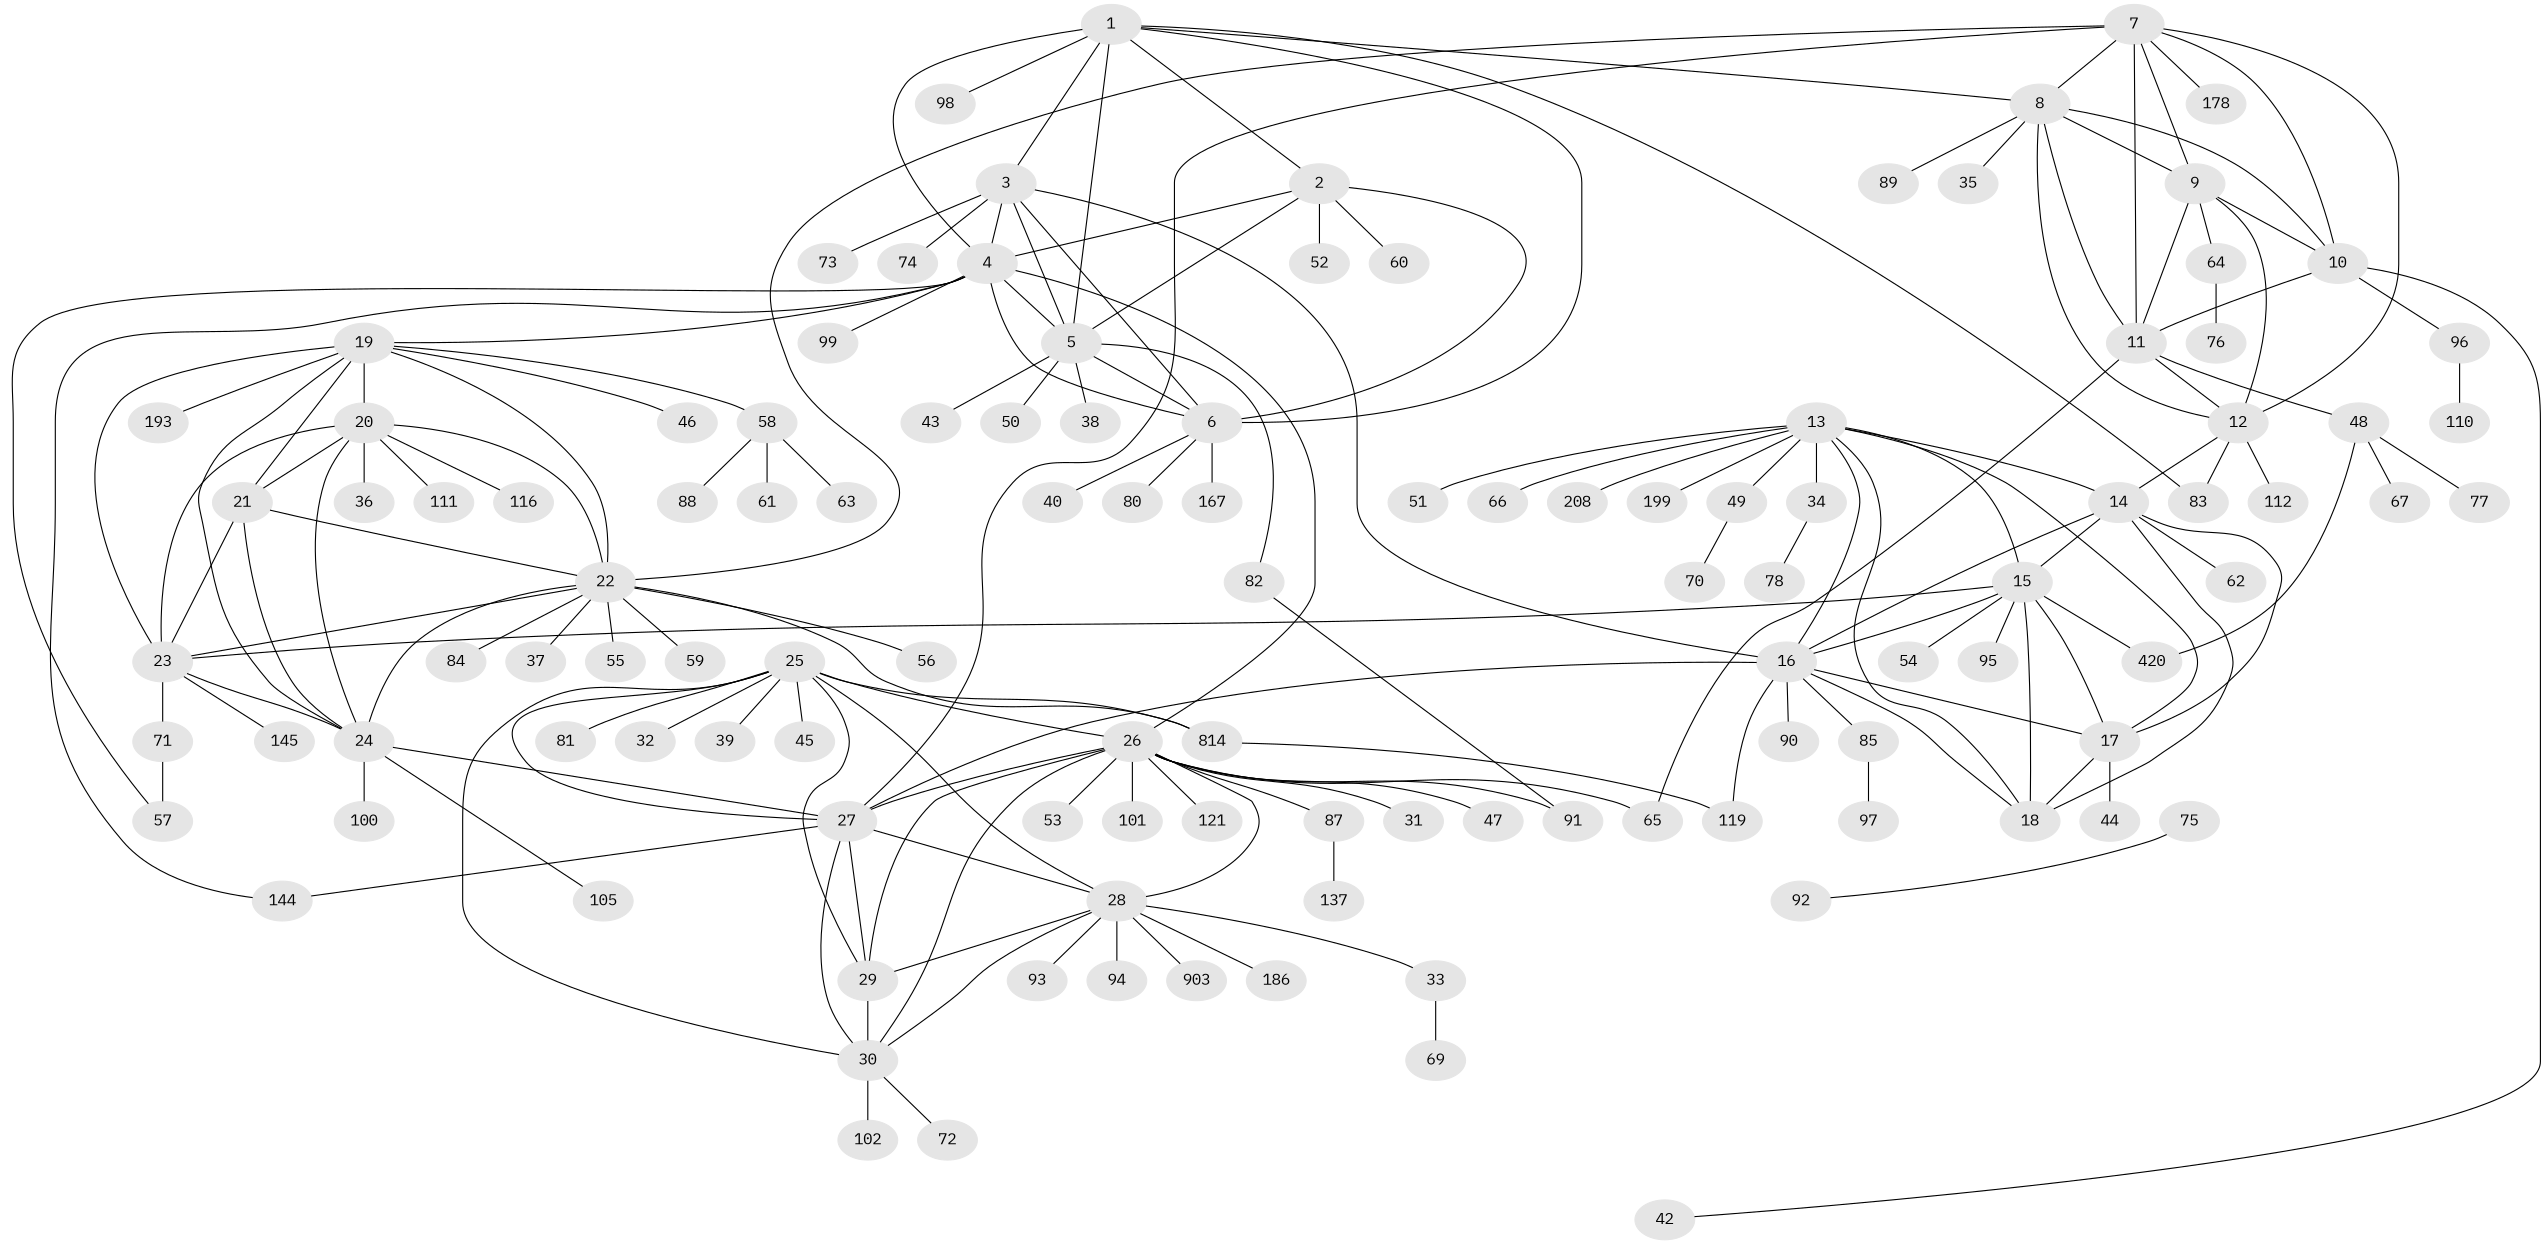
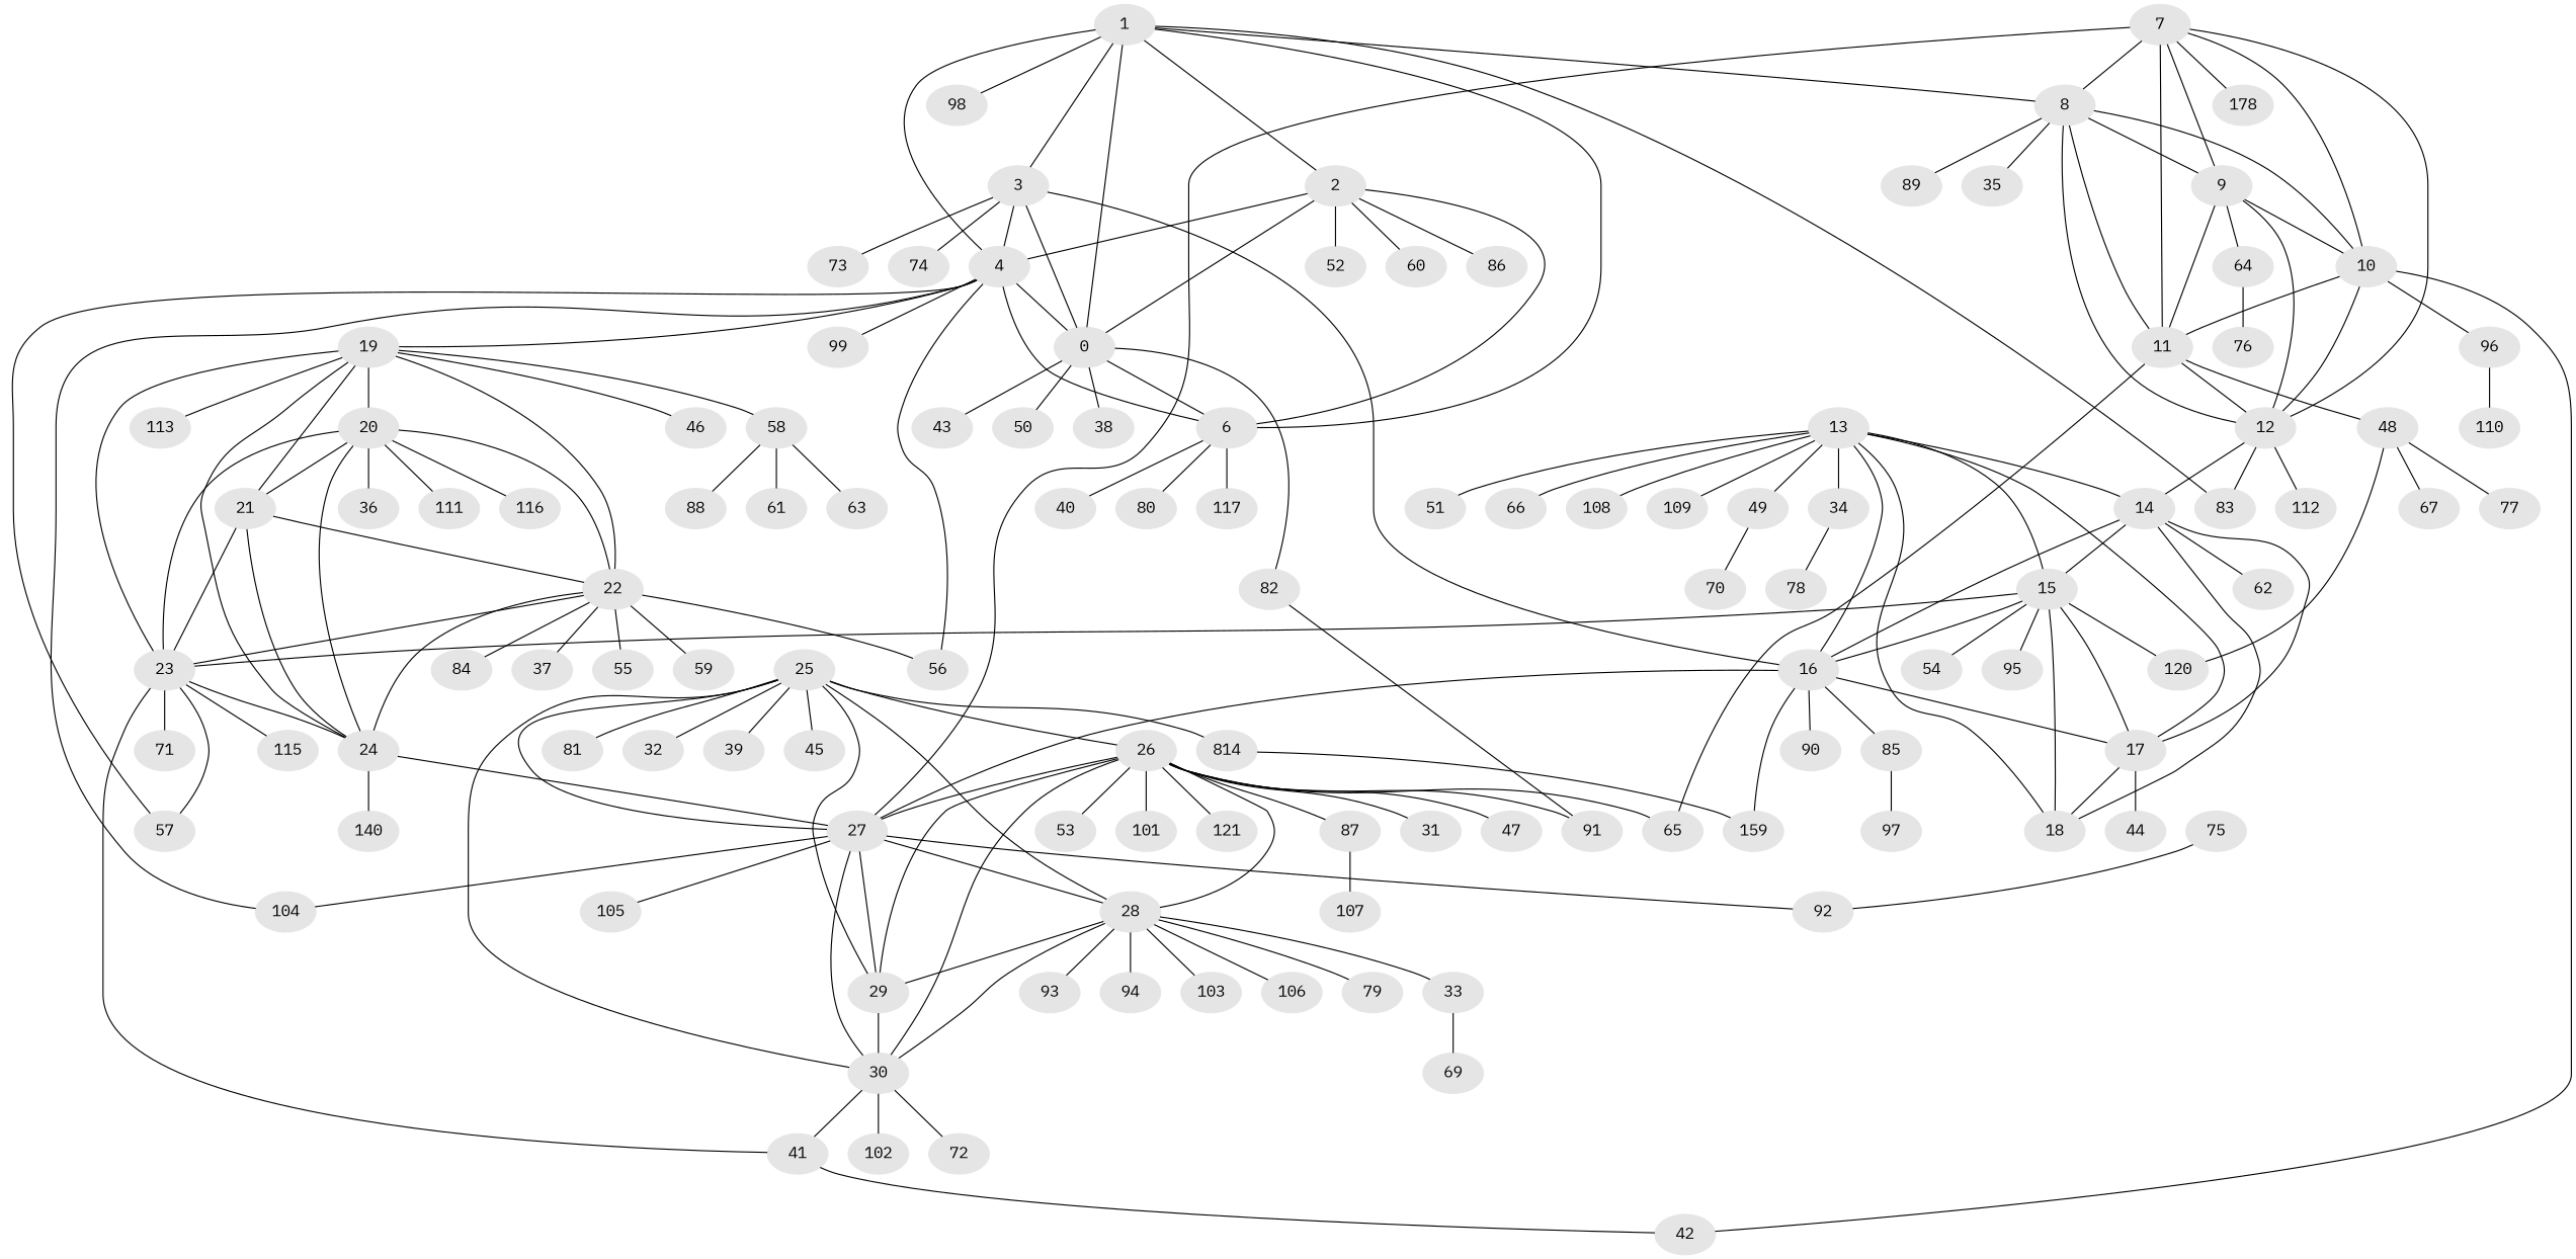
  graph {
    fontname="IBM Plex Mono"
    node [color=gray90 fontname="IBM Plex Mono" style=filled]
    edge [fontname="IBM Plex Mono"]
    1
    2
    3
    4
-   5
+   5 [label=0]
    6
    8
    83
    98
    52
    60
+   86
    16
    73
    74
    19
    26
    99
-   104 [label=144]
+   104
    57
    38
    43
    50
    82
    40
    80
-   117 [label=167]
+   117
    9
    10
    11
    12
    35
    89
    27
    17
    18
    85
    90
-   119
+   119 [label=159]
    22
    23
    20
    21
    24
    46
    58
-   113 [label=193]
+   113
    65
    28
    29
    30
    31
    47
    53
    87
    91
    101
    121
    75
    92
    7
    n62 [label=178]
    64
    42
    96
    48
    14
    112
    37
    55
    56
    59
    84
    n74 [label=814]
    105
    76
    110
-   120 [label=420]
+   120
    67
    77
    15
    62
    13
    34
    49
    51
    66
-   108 [label=208]
-   109 [label=199]
+   108
+   109
    54
    95
    44
    78
    70
+   41
    71
-   115 [label=145]
+   115
    97
    36
    111
    116
-   100
+   100 [label=140]
    61
    63
    88
    25
    32
    39
    45
    81
    33
+   79
    93
    94
-   103 [label=903]
-   106 [label=186]
+   103
+   106
    72
    102
-   107 [label=137]
+   107
    69
    1 -- 2
    1 -- 3
    1 -- 4
    1 -- 5
    1 -- 6
    1 -- 8
    1 -- 83
    1 -- 98
    2 -- 4
    2 -- 5
    2 -- 6
    2 -- 52
    2 -- 60
+   2 -- 86
    3 -- 4
    3 -- 5
-   3 -- 6
    3 -- 16
    3 -- 73
    3 -- 74
    4 -- 5
    4 -- 6
    4 -- 19
-   4 -- 26
+   4 -- 56
    4 -- 99
    4 -- 104
    4 -- 57
    5 -- 6
    5 -- 38
    5 -- 43
    5 -- 50
    5 -- 82
    6 -- 40
    6 -- 80
    6 -- 117
    8 -- 9
    8 -- 10
    8 -- 11
    8 -- 12
    8 -- 35
    8 -- 89
    16 -- 27
    16 -- 17
-   16 -- 18
    16 -- 85
    16 -- 90
    16 -- 119
    19 -- 22
    19 -- 23
    19 -- 20
    19 -- 21
    19 -- 24
    19 -- 46
    19 -- 58
    19 -- 113
    26 -- 27
    26 -- 65
    26 -- 28
    26 -- 29
    26 -- 30
    26 -- 31
    26 -- 47
    26 -- 53
    26 -- 87
    26 -- 91
    26 -- 101
    26 -- 121
    82 -- 91
    9 -- 10
    9 -- 11
    9 -- 12
    9 -- 64
    10 -- 11
+   10 -- 12
    10 -- 42
    10 -- 96
    11 -- 12
    11 -- 65
    11 -- 48
    12 -- 83
    12 -- 14
    12 -- 112
    27 -- 104
    27 -- 28
    27 -- 29
    27 -- 30
-   24 -- 105
+   27 -- 92
+   27 -- 105
    17 -- 18
    17 -- 44
    85 -- 97
    22 -- 23
    22 -- 24
    22 -- 37
    22 -- 55
    22 -- 56
    22 -- 59
    22 -- 84
-   22 -- n74
-   71 -- 57
+   23 -- 57
    23 -- 24
+   23 -- 41
    23 -- 71
    23 -- 115
    20 -- 22
    20 -- 23
    20 -- 21
    20 -- 24
    20 -- 36
    20 -- 111
    20 -- 116
    21 -- 22
    21 -- 23
    21 -- 24
    24 -- 27
    24 -- 100
    58 -- 61
    58 -- 63
    58 -- 88
    28 -- 29
    28 -- 30
    28 -- 33
+   28 -- 79
    28 -- 93
    28 -- 94
    28 -- 103
    28 -- 106
    29 -- 30
+   30 -- 41
    30 -- 72
    30 -- 102
    87 -- 107
    75 -- 92
    7 -- 8
    7 -- 9
    7 -- 10
    7 -- 11
    7 -- 12
    7 -- 27
-   7 -- 22
    7 -- n62
    64 -- 76
    96 -- 110
    48 -- 120
    48 -- 67
    48 -- 77
    14 -- 16
    14 -- 17
    14 -- 18
    14 -- 15
    14 -- 62
    n74 -- 119
    15 -- 16
    15 -- 17
    15 -- 18
    15 -- 23
    15 -- 120
    15 -- 54
    15 -- 95
    13 -- 16
    13 -- 17
    13 -- 18
    13 -- 14
    13 -- 15
    13 -- 34
    13 -- 49
    13 -- 51
    13 -- 66
    13 -- 108
    13 -- 109
    34 -- 78
    49 -- 70
+   41 -- 42
    25 -- 26
    25 -- 27
    25 -- 28
    25 -- 29
    25 -- 30
    25 -- n74
    25 -- 32
    25 -- 39
    25 -- 45
    25 -- 81
    33 -- 69
  }
